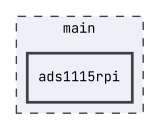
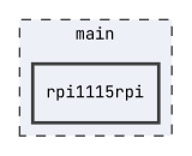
  digraph {
    compound=true
    rankdir=LR
    fontname="JetBrains Mono"
-   n1 [color=grey25 fillcolor="#edf0f7" fontname="JetBrains Mono" fontsize=10 label=ads1115rpi shape=box style="filled,bold,"]
+   n1 [color=grey25 fillcolor="#edf0f7" fontname="JetBrains Mono" fontsize=10 label=rpi1115rpi shape=box style="filled,bold,"]
    subgraph cluster_1 {
      bgcolor="#edf0f7"
      fontsize=10
      label=main
      pencolor=grey25
      style="filled,dashed,"
      n1
    }
  }
